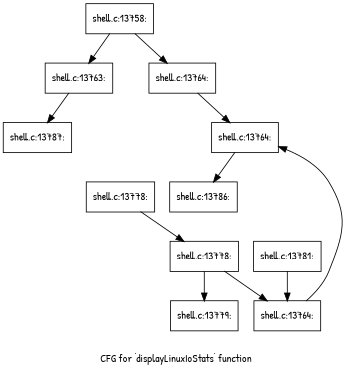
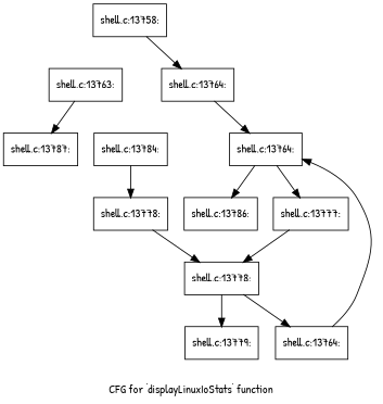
  digraph {
    fontname="Patrick Hand"
    label="CFG for 'displayLinuxIoStats' function"
    node [fontname="Patrick Hand" shape=record]
    edge [fontname="Patrick Hand"]
    n1 [label="{shell.c:13758:}"]
    n2 [label="{shell.c:13763:}"]
    n3 [label="{shell.c:13764:}"]
    n4 [label="{shell.c:13787:}"]
    n5 [label="{shell.c:13764:}"]
+   n6 [label="{shell.c:13777:}"]
    n7 [label="{shell.c:13786:}"]
    n8 [label="{shell.c:13778:}"]
    n9 [label="{shell.c:13779:}"]
    n10 [label="{shell.c:13764:}"]
-   n11 [label="{shell.c:13781:}"]
+   n12 [label="{shell.c:13784:}"]
    n13 [label="{shell.c:13778:}"]
-   n1 -> n2
    n1 -> n3
    n2 -> n4
    n3 -> n5
+   n5 -> n6
    n5 -> n7
+   n6 -> n8
    n8 -> n9
    n8 -> n10
    n10 -> n5
-   n11 -> n10
+   n12 -> n13
    n13 -> n8
  }
